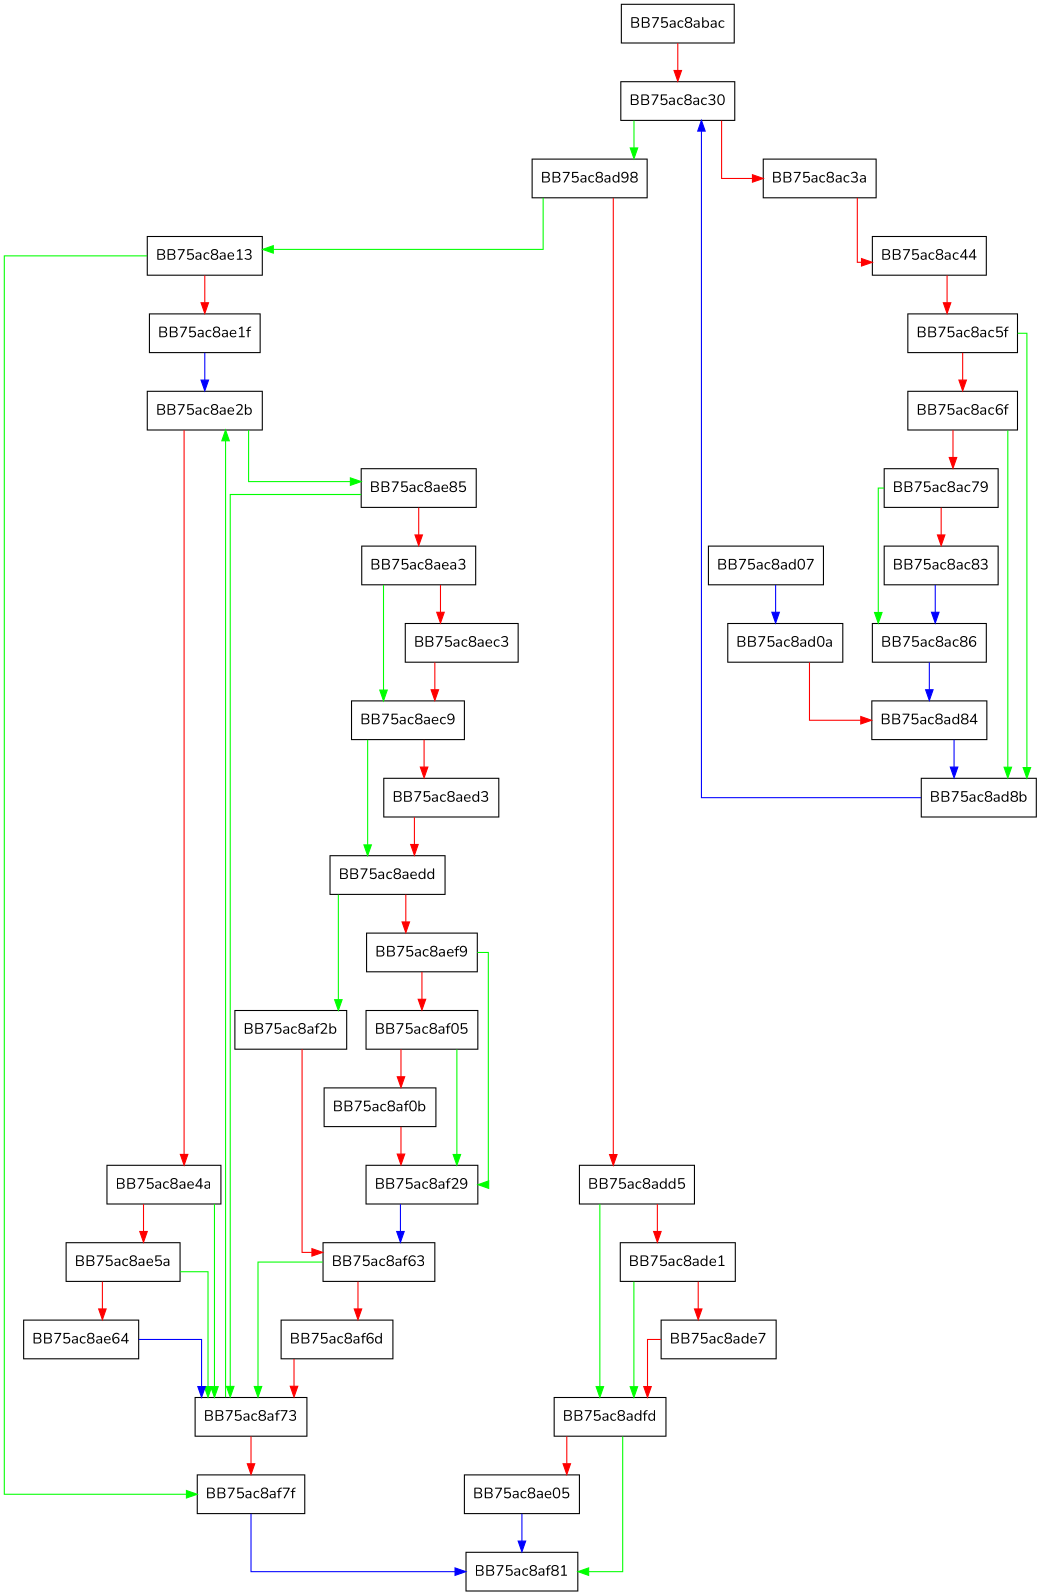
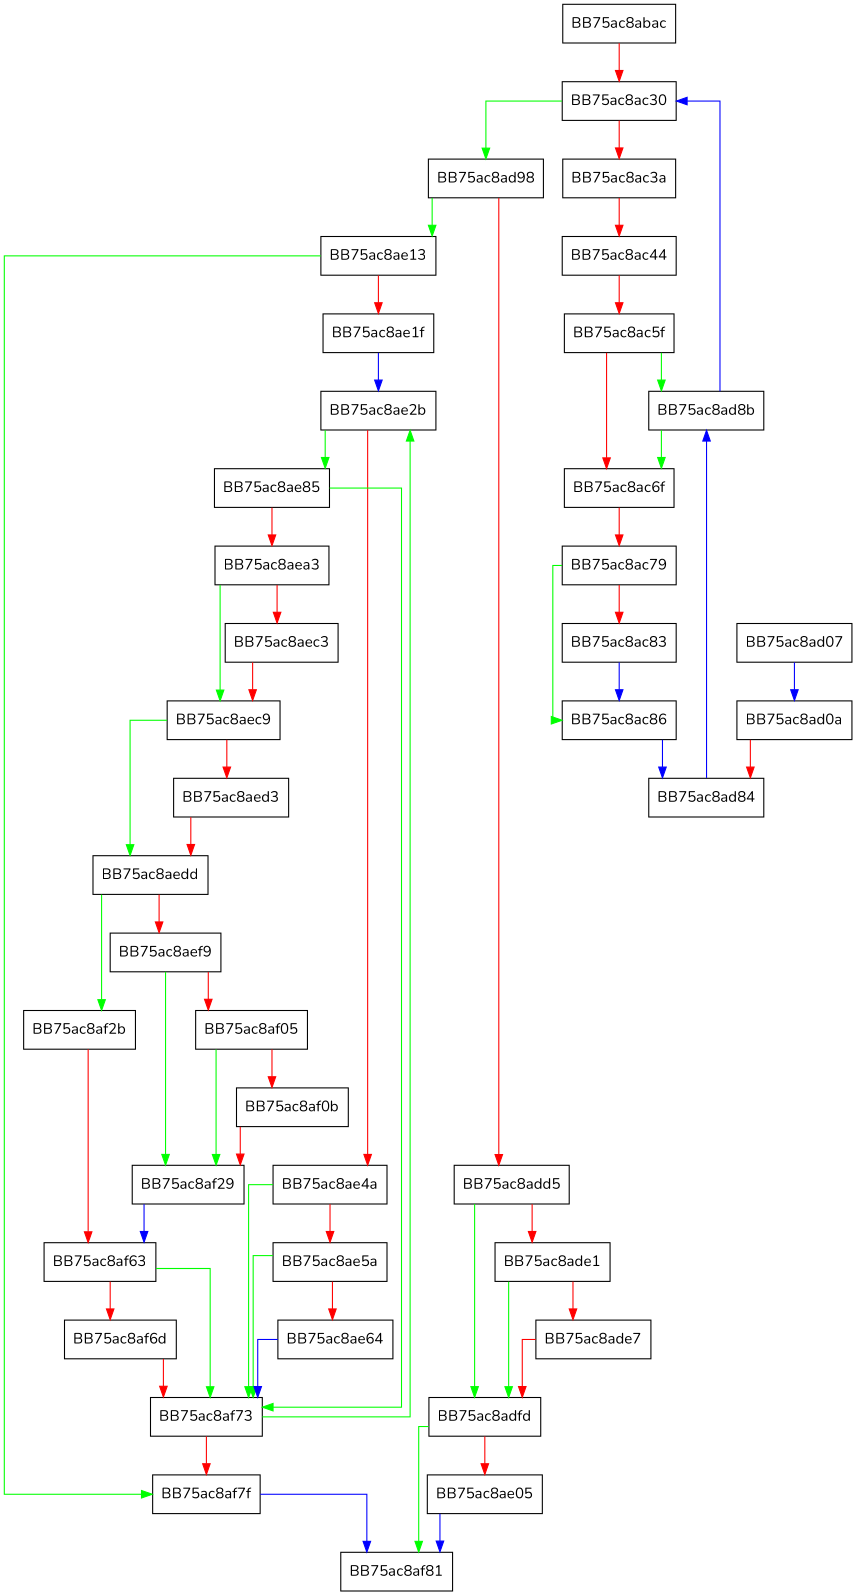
  digraph {
    fontname=Nunito
    splines=ortho
    node [fontname=Nunito shape=box]
    edge [color=red fontname=Nunito]
    BB75ac8abac
    BB75ac8ac30
    BB75ac8ad98
    BB75ac8ac3a
    BB75ac8ae13
    BB75ac8add5
    BB75ac8ac44
    BB75ac8af7f
    BB75ac8ae1f
    BB75ac8adfd
    BB75ac8ade1
    BB75ac8ad8b
    BB75ac8ac5f
    BB75ac8ac6f
    BB75ac8ad0a
    BB75ac8ad84
    BB75ac8ad07
    BB75ac8ac79
    BB75ac8ac86
    BB75ac8ac83
    BB75ac8af81
    BB75ac8ae2b
    BB75ac8ae05
    BB75ac8ade7
    BB75ac8ae85
    BB75ac8ae4a
    BB75ac8af73
    BB75ac8aea3
    BB75ac8ae5a
    BB75ac8aec9
    BB75ac8aec3
    BB75ac8ae64
    BB75ac8aedd
    BB75ac8aed3
    BB75ac8af2b
    BB75ac8aef9
    BB75ac8af63
    BB75ac8af29
    BB75ac8af05
    BB75ac8af6d
    BB75ac8af0b
    BB75ac8abac -> BB75ac8ac30
    BB75ac8ac30 -> BB75ac8ad98 [color=green]
    BB75ac8ac30 -> BB75ac8ac3a
    BB75ac8ad98 -> BB75ac8ae13 [color=green]
    BB75ac8ad98 -> BB75ac8add5
    BB75ac8ac3a -> BB75ac8ac44
    BB75ac8ae13 -> BB75ac8af7f [color=green]
    BB75ac8ae13 -> BB75ac8ae1f
    BB75ac8add5 -> BB75ac8adfd [color=green]
    BB75ac8add5 -> BB75ac8ade1
    BB75ac8ac44 -> BB75ac8ac5f
    BB75ac8af7f -> BB75ac8af81 [color=blue]
    BB75ac8ae1f -> BB75ac8ae2b [color=blue]
    BB75ac8adfd -> BB75ac8af81 [color=green]
    BB75ac8adfd -> BB75ac8ae05
    BB75ac8ade1 -> BB75ac8adfd [color=green]
    BB75ac8ade1 -> BB75ac8ade7
    BB75ac8ad8b -> BB75ac8ac30 [color=blue]
    BB75ac8ac5f -> BB75ac8ad8b [color=green]
    BB75ac8ac5f -> BB75ac8ac6f
-   BB75ac8ac6f -> BB75ac8ad8b [color=green]
+   BB75ac8ad8b -> BB75ac8ac6f [color=green]
    BB75ac8ac6f -> BB75ac8ac79
    BB75ac8ad0a -> BB75ac8ad84
    BB75ac8ad84 -> BB75ac8ad8b [color=blue]
    BB75ac8ad07 -> BB75ac8ad0a [color=blue]
    BB75ac8ac79 -> BB75ac8ac86 [color=green]
    BB75ac8ac79 -> BB75ac8ac83
    BB75ac8ac86 -> BB75ac8ad84 [color=blue]
    BB75ac8ac83 -> BB75ac8ac86 [color=blue]
    BB75ac8ae2b -> BB75ac8ae85 [color=green]
    BB75ac8ae2b -> BB75ac8ae4a
    BB75ac8ae05 -> BB75ac8af81 [color=blue]
    BB75ac8ade7 -> BB75ac8adfd
    BB75ac8ae85 -> BB75ac8af73 [color=green]
    BB75ac8ae85 -> BB75ac8aea3
    BB75ac8ae4a -> BB75ac8af73 [color=green]
    BB75ac8ae4a -> BB75ac8ae5a
    BB75ac8af73 -> BB75ac8af7f
    BB75ac8af73 -> BB75ac8ae2b [color=green]
    BB75ac8aea3 -> BB75ac8aec9 [color=green]
    BB75ac8aea3 -> BB75ac8aec3
    BB75ac8ae5a -> BB75ac8af73 [color=green]
    BB75ac8ae5a -> BB75ac8ae64
    BB75ac8aec9 -> BB75ac8aedd [color=green]
    BB75ac8aec9 -> BB75ac8aed3
    BB75ac8aec3 -> BB75ac8aec9
    BB75ac8ae64 -> BB75ac8af73 [color=blue]
    BB75ac8aedd -> BB75ac8af2b [color=green]
    BB75ac8aedd -> BB75ac8aef9
    BB75ac8aed3 -> BB75ac8aedd
    BB75ac8af2b -> BB75ac8af63
    BB75ac8aef9 -> BB75ac8af29 [color=green]
    BB75ac8aef9 -> BB75ac8af05
    BB75ac8af63 -> BB75ac8af73 [color=green]
    BB75ac8af63 -> BB75ac8af6d
    BB75ac8af29 -> BB75ac8af63 [color=blue]
    BB75ac8af05 -> BB75ac8af29 [color=green]
    BB75ac8af05 -> BB75ac8af0b
    BB75ac8af6d -> BB75ac8af73
    BB75ac8af0b -> BB75ac8af29
  }
